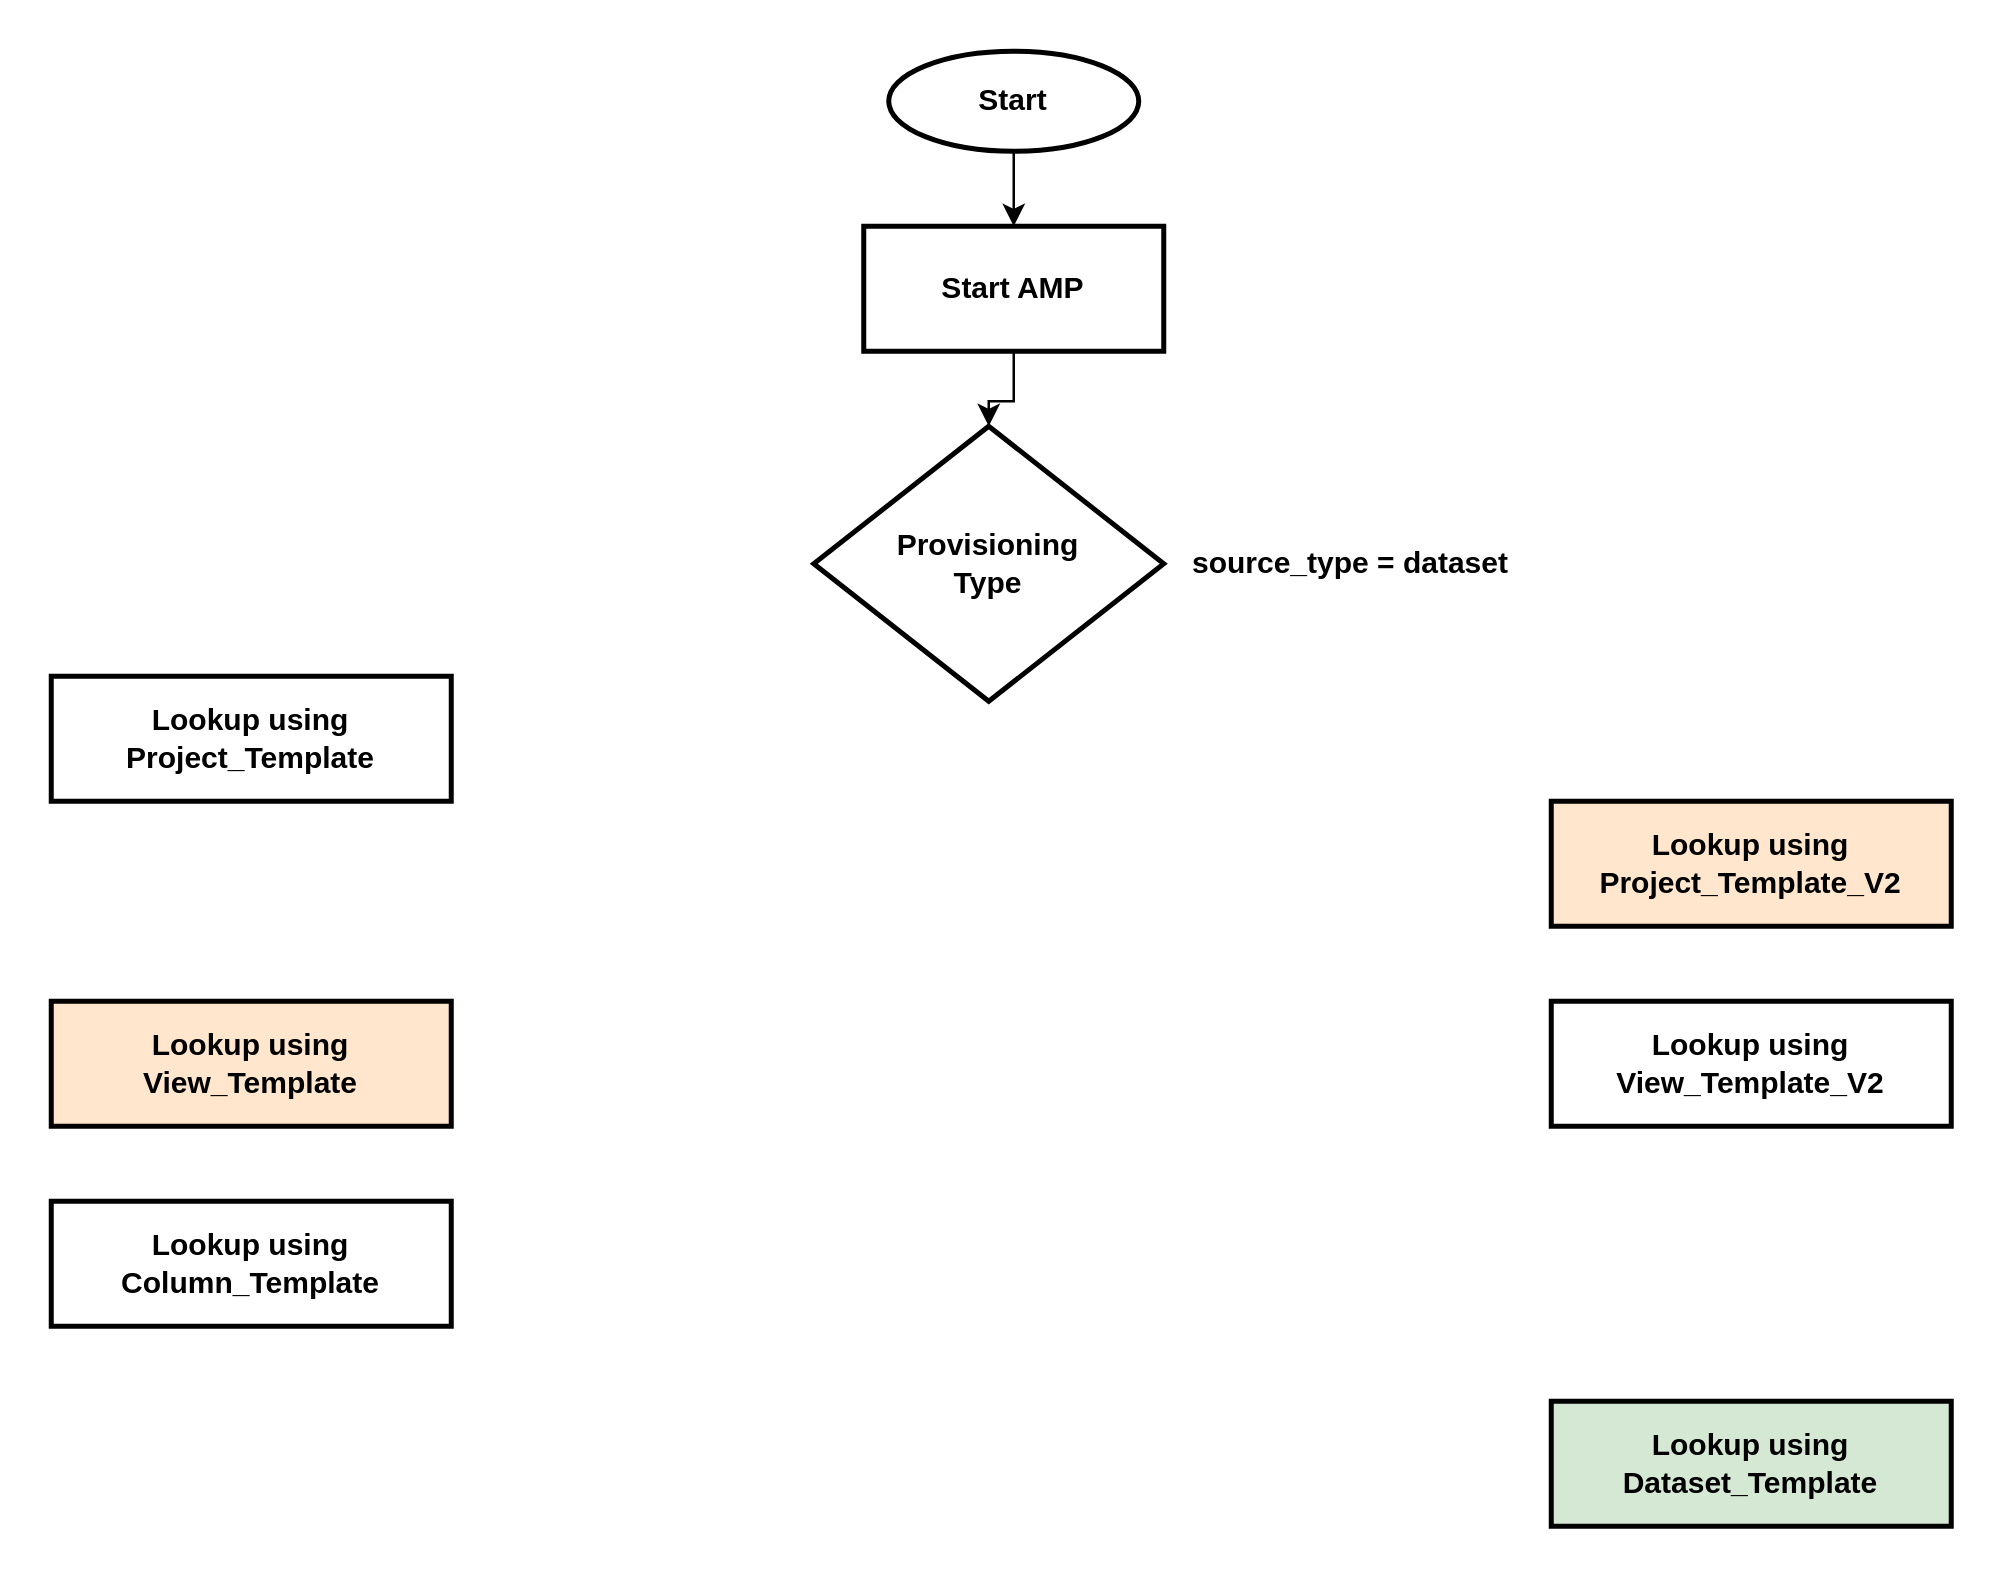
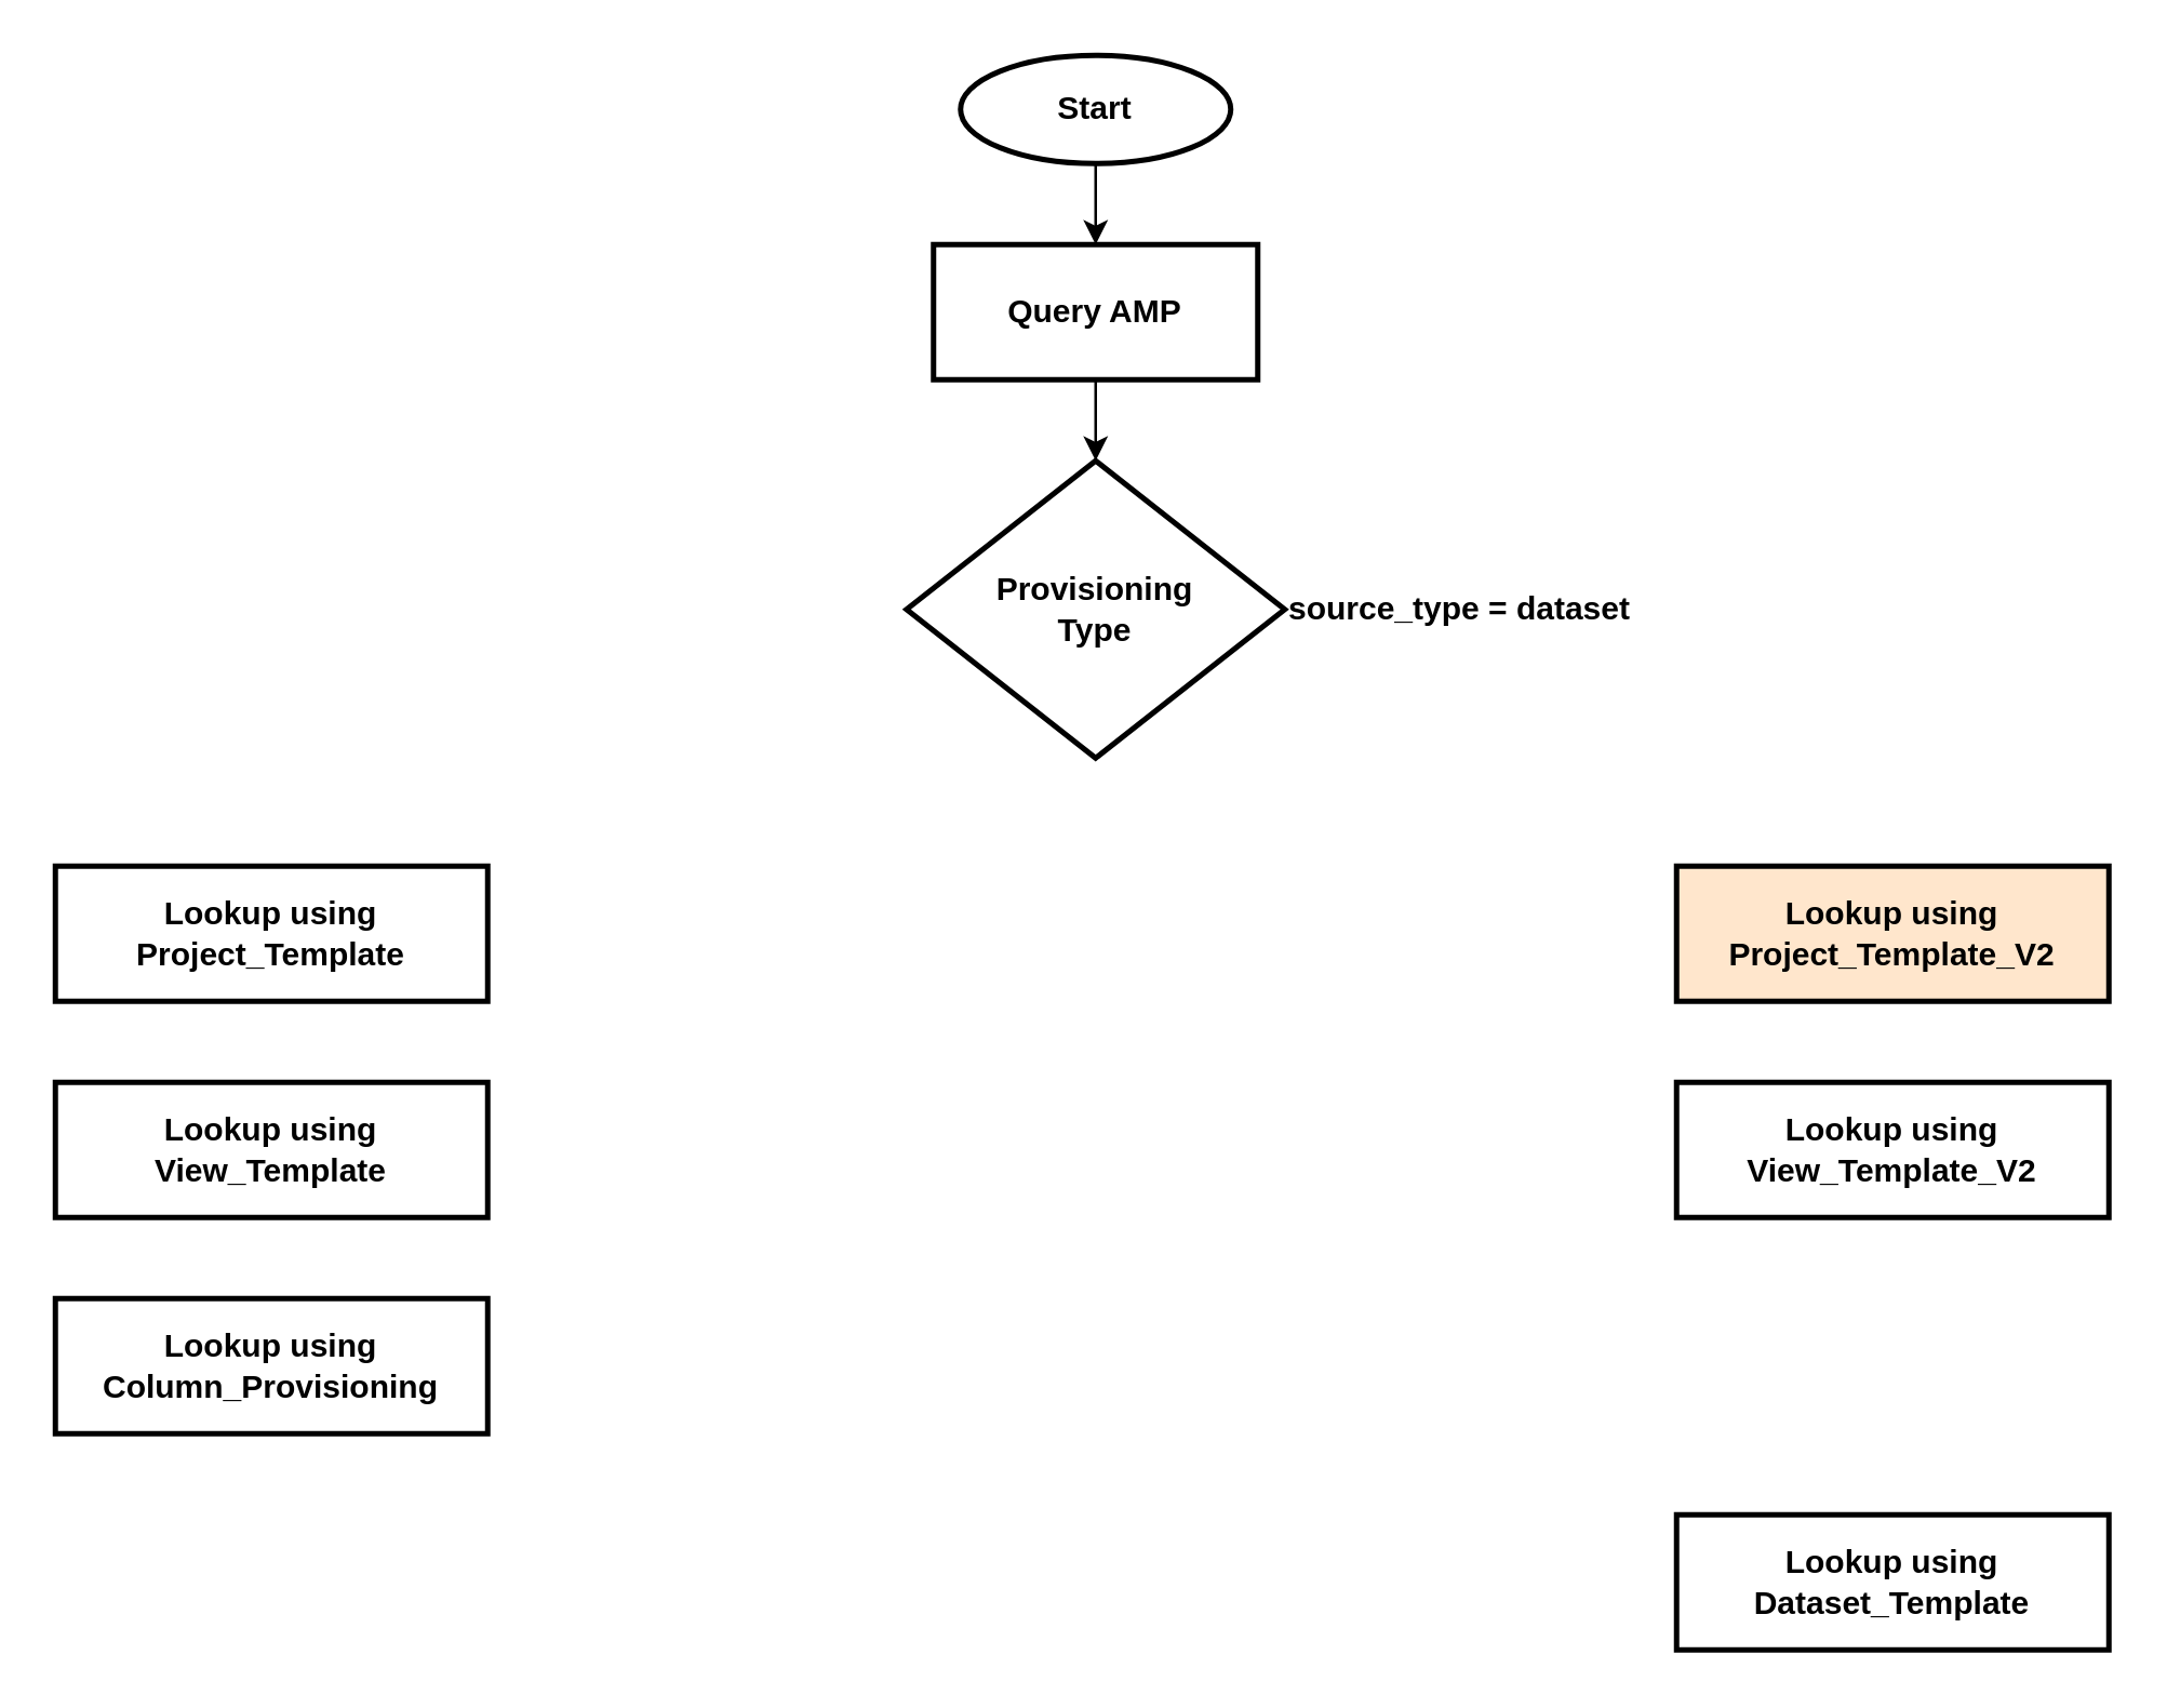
  <mxCell id="0" />
  <mxCell id="1" parent="0" />
- <mxCell id="2" value="&lt;b style=&quot;&quot;&gt;Provisioning &lt;br&gt;Type&lt;/b&gt;" style="strokeWidth=2;html=1;shape=mxgraph.flowchart.decision;whiteSpace=wrap;" vertex="1" parent="1"><mxGeometry x="325" y="170" width="140" height="110" as="geometry" /></mxCell>
+ <mxCell id="2" value="&lt;b style=&quot;&quot;&gt;Provisioning &lt;br&gt;Type&lt;/b&gt;" style="strokeWidth=2;html=1;shape=mxgraph.flowchart.decision;whiteSpace=wrap;" vertex="1" parent="1"><mxGeometry x="335" y="170" width="140" height="110" as="geometry" /></mxCell>
  <mxCell id="3" value="" style="edgeStyle=orthogonalEdgeStyle;rounded=0;orthogonalLoop=1;jettySize=auto;html=1;" edge="1" parent="1" source="4" target="6"><mxGeometry relative="1" as="geometry" /></mxCell>
  <mxCell id="4" value="&lt;font size=&quot;1&quot; style=&quot;&quot;&gt;&lt;b style=&quot;font-size: 12px;&quot;&gt;Start&lt;/b&gt;&lt;/font&gt;" style="strokeWidth=2;html=1;shape=mxgraph.flowchart.start_1;whiteSpace=wrap;" vertex="1" parent="1"><mxGeometry x="355" y="20" width="100" height="40" as="geometry" /></mxCell>
  <mxCell id="5" value="" style="edgeStyle=orthogonalEdgeStyle;rounded=0;orthogonalLoop=1;jettySize=auto;html=1;" edge="1" parent="1" source="6" target="2"><mxGeometry relative="1" as="geometry" /></mxCell>
- <mxCell id="6" value="&lt;font size=&quot;1&quot;&gt;&lt;b style=&quot;font-size: 12px;&quot;&gt;Start AMP&lt;/b&gt;&lt;/font&gt;" style="rounded=1;whiteSpace=wrap;html=1;absoluteArcSize=1;arcSize=0;strokeWidth=2;" vertex="1" parent="1"><mxGeometry x="345" y="90" width="120" height="50" as="geometry" /></mxCell>
+ <mxCell id="6" value="&lt;font size=&quot;1&quot;&gt;&lt;b style=&quot;font-size: 12px;&quot;&gt;Query AMP&lt;/b&gt;&lt;/font&gt;" style="rounded=1;whiteSpace=wrap;html=1;absoluteArcSize=1;arcSize=0;strokeWidth=2;" vertex="1" parent="1"><mxGeometry x="345" y="90" width="120" height="50" as="geometry" /></mxCell>
  <mxCell id="7" value="&lt;b&gt;source_type = dataset&lt;/b&gt;" style="text;html=1;strokeColor=none;fillColor=none;align=center;verticalAlign=middle;whiteSpace=wrap;rounded=0;" vertex="1" parent="1"><mxGeometry x="475" y="210" width="130" height="30" as="geometry" /></mxCell>
- <mxCell id="8" value="&lt;div class=&quot;O0&quot;&gt;&lt;b&gt;Lookup using Project_Template&lt;/b&gt;&lt;/div&gt;" style="rounded=1;whiteSpace=wrap;html=1;absoluteArcSize=1;arcSize=0;strokeWidth=2;" vertex="1" parent="1"><mxGeometry x="20" y="270" width="160" height="50" as="geometry" /></mxCell>
- <mxCell id="9" value="&lt;div class=&quot;O0&quot;&gt;&lt;b&gt;Lookup using View_Template&lt;/b&gt;&lt;/div&gt;" style="rounded=1;whiteSpace=wrap;html=1;absoluteArcSize=1;arcSize=0;strokeWidth=2;fillColor=#ffe6cc;" vertex="1" parent="1"><mxGeometry x="20" y="400" width="160" height="50" as="geometry" /></mxCell>
- <mxCell id="10" value="&lt;div class=&quot;O0&quot;&gt;&lt;b&gt;Lookup using Column_Template&lt;/b&gt;&lt;/div&gt;" style="rounded=1;whiteSpace=wrap;html=1;absoluteArcSize=1;arcSize=0;strokeWidth=2;" vertex="1" parent="1"><mxGeometry x="20" y="480" width="160" height="50" as="geometry" /></mxCell>
+ <mxCell id="8" value="&lt;div class=&quot;O0&quot;&gt;&lt;b&gt;Lookup using Project_Template&lt;/b&gt;&lt;/div&gt;" style="rounded=1;whiteSpace=wrap;html=1;absoluteArcSize=1;arcSize=0;strokeWidth=2;" vertex="1" parent="1"><mxGeometry x="20" y="320" width="160" height="50" as="geometry" /></mxCell>
+ <mxCell id="9" value="&lt;div class=&quot;O0&quot;&gt;&lt;b&gt;Lookup using View_Template&lt;/b&gt;&lt;/div&gt;" style="rounded=1;whiteSpace=wrap;html=1;absoluteArcSize=1;arcSize=0;strokeWidth=2;" vertex="1" parent="1"><mxGeometry x="20" y="400" width="160" height="50" as="geometry" /></mxCell>
+ <mxCell id="10" value="&lt;div class=&quot;O0&quot;&gt;&lt;b&gt;Lookup using Column_Provisioning&lt;/b&gt;&lt;/div&gt;" style="rounded=1;whiteSpace=wrap;html=1;absoluteArcSize=1;arcSize=0;strokeWidth=2;" vertex="1" parent="1"><mxGeometry x="20" y="480" width="160" height="50" as="geometry" /></mxCell>
  <mxCell id="11" value="&lt;div class=&quot;O0&quot;&gt;&lt;b&gt;Lookup using Project_Template_V2&lt;/b&gt;&lt;/div&gt;" style="rounded=1;whiteSpace=wrap;html=1;absoluteArcSize=1;arcSize=0;strokeWidth=2;fillColor=#ffe6cc;" vertex="1" parent="1"><mxGeometry x="620" y="320" width="160" height="50" as="geometry" /></mxCell>
  <mxCell id="12" value="&lt;div class=&quot;O0&quot;&gt;&lt;b&gt;Lookup using View_Template_V2&lt;/b&gt;&lt;/div&gt;" style="rounded=1;whiteSpace=wrap;html=1;absoluteArcSize=1;arcSize=0;strokeWidth=2;" vertex="1" parent="1"><mxGeometry x="620" y="400" width="160" height="50" as="geometry" /></mxCell>
- <mxCell id="13" value="&lt;div class=&quot;O0&quot;&gt;&lt;b&gt;Lookup using Dataset_Template&lt;/b&gt;&lt;/div&gt;" style="rounded=1;whiteSpace=wrap;html=1;absoluteArcSize=1;arcSize=0;strokeWidth=2;fillColor=#d5e8d4;" vertex="1" parent="1"><mxGeometry x="620" y="560" width="160" height="50" as="geometry" /></mxCell>
+ <mxCell id="13" value="&lt;div class=&quot;O0&quot;&gt;&lt;b&gt;Lookup using Dataset_Template&lt;/b&gt;&lt;/div&gt;" style="rounded=1;whiteSpace=wrap;html=1;absoluteArcSize=1;arcSize=0;strokeWidth=2;" vertex="1" parent="1"><mxGeometry x="620" y="560" width="160" height="50" as="geometry" /></mxCell>
